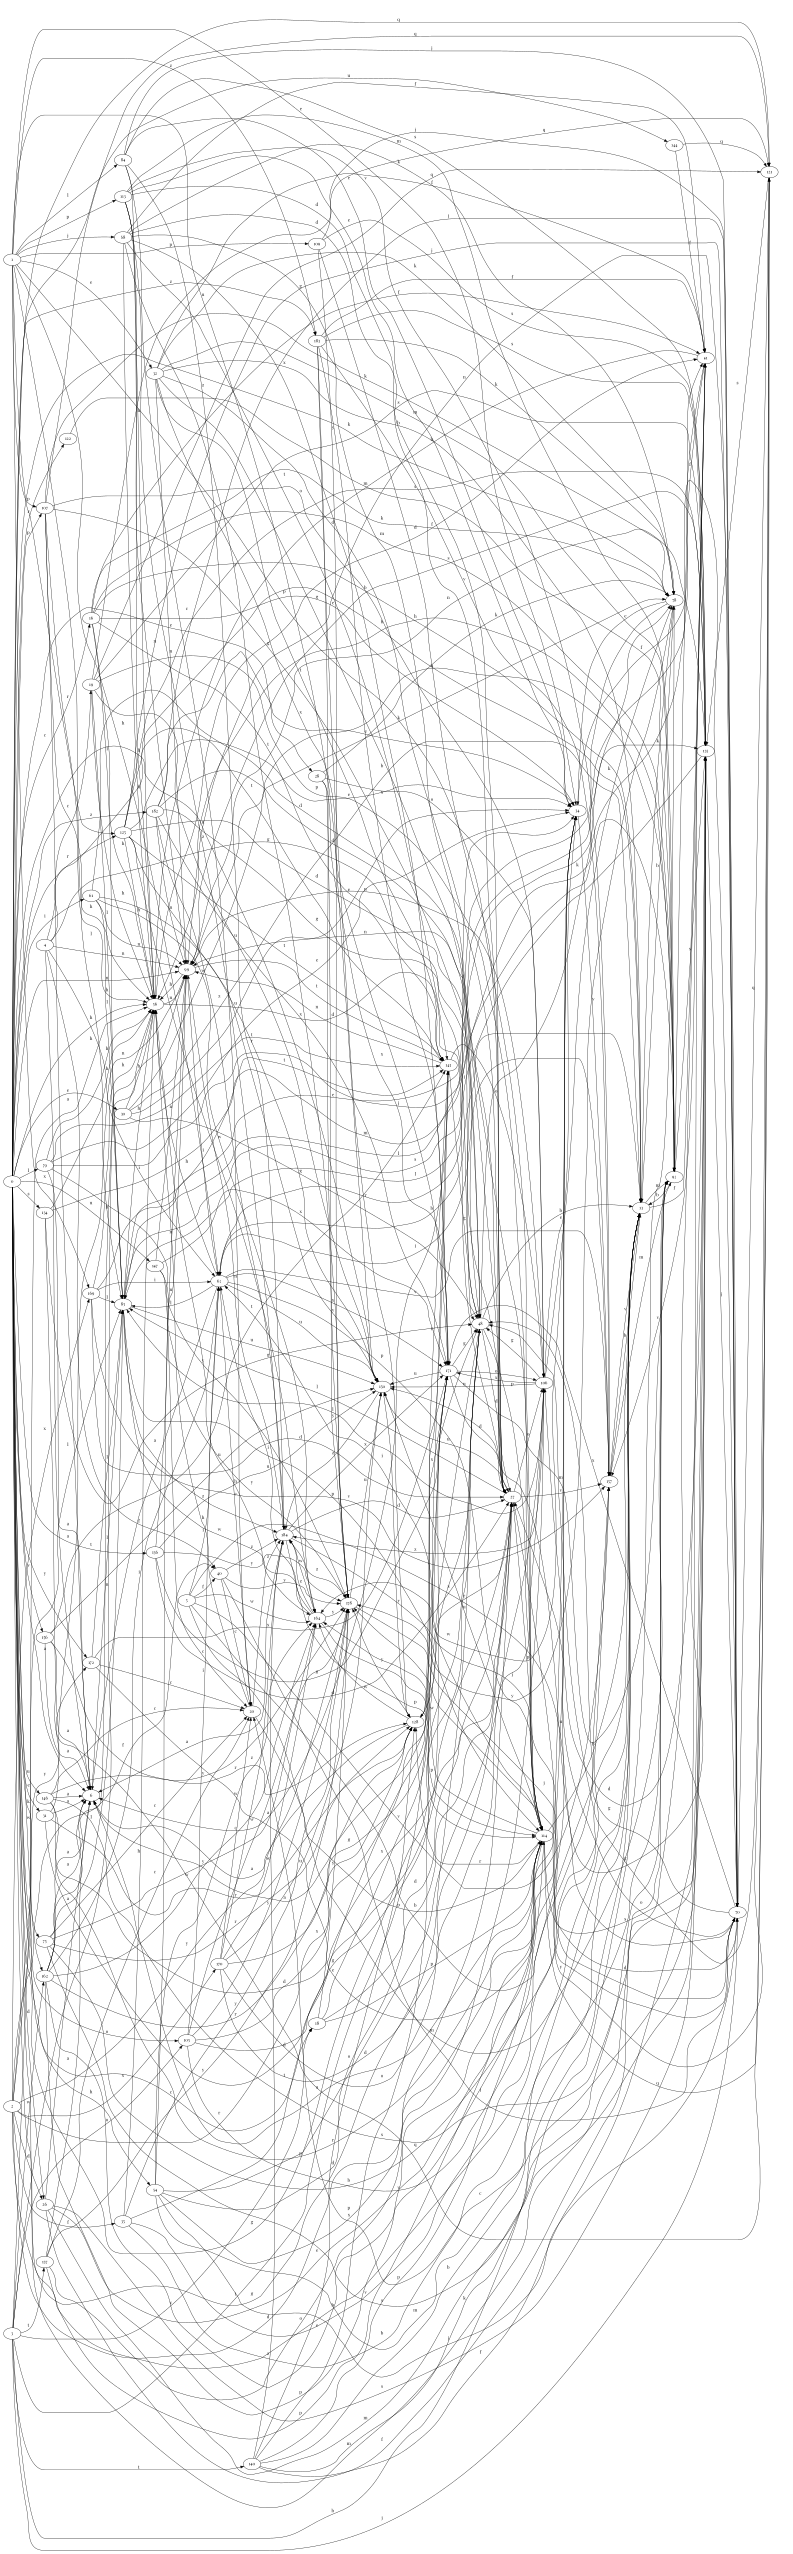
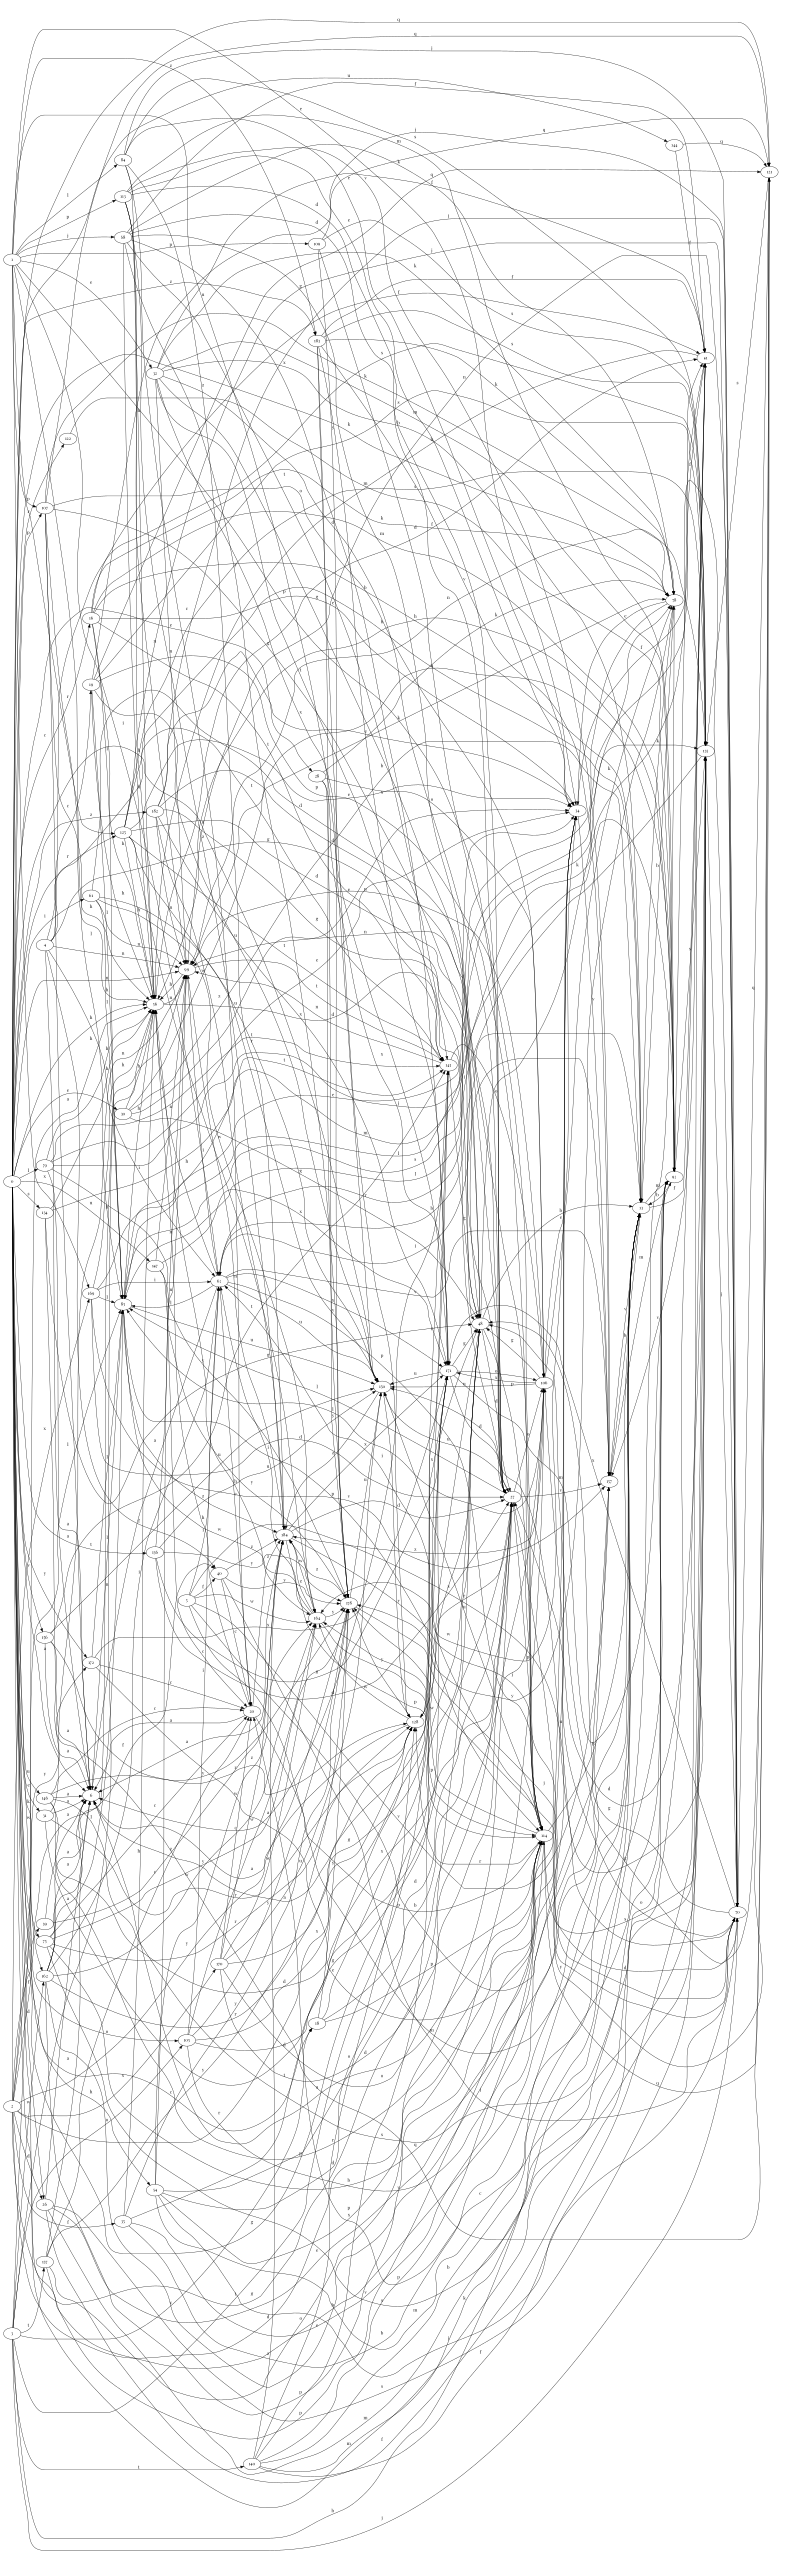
  strict digraph {
    fontname="Playfair Display"
    rankdir=LR
    node [fontname="Playfair Display"]
    edge [fontname="Playfair Display"]
    0
    6
    13
    16
    18
    26
    28
    30
    31
    48
    54
    56
    61
    75
    78
    79
    92
    99
    105
    107
    121
    122
    125
    134
    136
    144
    146
    147
    150
    156
    162
    172
    182
    183
    85
    157
    41
    34
    143
    114
    27
    178
    171
    135
    106
    128
    70
    164
    20
    62
    184
    1
    32
    68
    84
    109
    113
    169
    2
    35
+   39
    40
    170
    3
    137
    140
    4
    19
    5
    0 -> 6 [label=a]
    0 -> 13 [label=b]
    0 -> 16 [label=c]
    0 -> 18 [label=c]
    0 -> 26 [label=d]
    0 -> 28 [label=e]
    0 -> 30 [label=e]
    0 -> 31 [label=e]
    0 -> 48 [label=g]
    0 -> 54 [label=h]
    0 -> 56 [label=h]
    0 -> 61 [label=i]
    0 -> 75 [label=k]
    0 -> 78 [label=k]
    0 -> 79 [label=l]
    0 -> 92 [label=m]
    0 -> 99 [label=n]
    0 -> 105 [label=o]
    0 -> 107 [label=p]
    0 -> 121 [label=q]
    0 -> 122 [label=r]
    0 -> 125 [label=r]
    0 -> 134 [label=s]
    0 -> 136 [label=t]
    0 -> 144 [label=u]
    0 -> 146 [label=u]
    0 -> 147 [label=u]
    0 -> 150 [label=u]
    0 -> 156 [label=v]
    0 -> 162 [label=w]
    0 -> 172 [label=y]
    0 -> 182 [label=z]
    0 -> 183 [label=z]
    6 -> 85 [label=l]
    13 -> 78 [label=k]
    13 -> 92 [label=m]
    13 -> 157 [label=v]
    13 -> 41 [label=f]
    16 -> 13 [label=b]
    16 -> 56 [label=h]
    16 -> 78 [label=k]
    16 -> 92 [label=m]
    16 -> 85 [label=l]
    16 -> 41 [label=f]
    16 -> 34 [label=e]
    16 -> 143 [label=t]
    18 -> 114 [label=p]
    18 -> 27 [label=d]
    18 -> 178 [label=y]
    18 -> 171 [label=x]
    26 -> 6 [label=a]
    26 -> 92 [label=m]
    26 -> 41 [label=f]
    26 -> 34 [label=e]
    26 -> 135 [label=s]
    28 -> 78 [label=k]
    28 -> 178 [label=y]
    28 -> 171 [label=x]
    28 -> 106 [label=o]
    30 -> 13 [label=b]
    30 -> 48 [label=g]
    30 -> 56 [label=h]
    30 -> 78 [label=k]
    30 -> 34 [label=e]
    31 -> 6 [label=a]
    31 -> 99 [label=n]
    31 -> 27 [label=d]
    31 -> 128 [label=r]
    48 -> 6 [label=a]
    48 -> 13 [label=b]
    48 -> 78 [label=k]
    48 -> 114 [label=p]
    48 -> 27 [label=d]
    54 -> 92 [label=m]
    54 -> 99 [label=n]
    54 -> 114 [label=p]
    54 -> 27 [label=d]
    54 -> 106 [label=o]
    54 -> 70 [label=j]
    54 -> 164 [label=w]
    56 -> 99 [label=n]
    56 -> 41 [label=f]
    56 -> 27 [label=d]
    61 -> 99 [label=n]
    61 -> 150 [label=u]
    61 -> 85 [label=l]
    61 -> 27 [label=d]
    61 -> 164 [label=w]
    75 -> 6 [label=a]
    75 -> 13 [label=b]
    75 -> 178 [label=y]
    75 -> 135 [label=s]
    75 -> 128 [label=r]
    75 -> 20 [label=c]
    78 -> 13 [label=b]
    78 -> 85 [label=l]
    78 -> 34 [label=e]
    78 -> 178 [label=y]
    79 -> 6 [label=a]
    79 -> 56 [label=h]
    79 -> 34 [label=e]
    79 -> 143 [label=t]
    79 -> 178 [label=y]
    79 -> 70 [label=j]
    92 -> 13 [label=b]
    92 -> 56 [label=h]
    92 -> 99 [label=n]
    92 -> 41 [label=f]
    92 -> 135 [label=s]
    99 -> 56 [label=h]
    99 -> 143 [label=t]
-   99 -> 135 [label=s]
+   4 -> 135 [label=s]
    99 -> 62 [label=i]
    105 -> 48 [label=g]
    105 -> 157 [label=v]
    105 -> 178 [label=y]
    105 -> 171 [label=x]
    105 -> 164 [label=w]
    105 -> 62 [label=i]
    107 -> 6 [label=a]
    107 -> 48 [label=g]
    107 -> 56 [label=h]
    107 -> 78 [label=k]
    107 -> 121 [label=q]
    107 -> 85 [label=l]
    107 -> 106 [label=o]
    121 -> 48 [label=g]
    121 -> 178 [label=y]
    121 -> 135 [label=s]
    122 -> 92 [label=m]
    125 -> 13 [label=b]
    125 -> 56 [label=h]
    125 -> 150 [label=r]
    125 -> 34 [label=e]
    125 -> 143 [label=t]
    125 -> 27 [label=d]
    125 -> 135 [label=s]
    125 -> 70 [label=j]
    125 -> 164 [label=w]
    134 -> 6 [label=a]
    134 -> 48 [label=g]
    134 -> 56 [label=h]
    134 -> 92 [label=m]
    136 -> 48 [label=g]
    136 -> 99 [label=n]
    136 -> 150 [label=u]
    136 -> 27 [label=d]
    136 -> 178 [label=y]
    144 -> 121 [label=q]
    144 -> 41 [label=f]
    146 -> 6 [label=a]
    146 -> 114 [label=p]
    146 -> 27 [label=d]
    146 -> 178 [label=y]
    146 -> 135 [label=s]
    146 -> 20 [label=c]
    147 -> 99 [label=n]
    147 -> 178 [label=y]
    147 -> 171 [label=x]
    147 -> 20 [label=c]
    150 -> 128 [label=r]
    150 -> 184 [label=z]
    156 -> 6 [label=a]
    156 -> 121 [label=q]
    156 -> 150 [label=u]
    156 -> 143 [label=t]
    156 -> 128 [label=r]
    162 -> 6 [label=a]
    162 -> 56 [label=h]
    162 -> 85 [label=l]
    162 -> 34 [label=e]
    162 -> 114 [label=p]
    162 -> 128 [label=r]
    162 -> 164 [label=w]
    162 -> 62 [label=i]
    172 -> 85 [label=l]
    172 -> 34 [label=e]
    172 -> 171 [label=x]
    172 -> 20 [label=c]
    182 -> 48 [label=g]
    182 -> 99 [label=n]
    182 -> 34 [label=e]
    182 -> 27 [label=d]
    182 -> 171 [label=x]
    182 -> 70 [label=j]
    182 -> 184 [label=z]
    183 -> 78 [label=k]
    183 -> 157 [label=v]
    183 -> 41 [label=f]
    183 -> 178 [label=y]
    183 -> 171 [label=x]
    183 -> 135 [label=s]
    183 -> 128 [label=r]
    85 -> 56 [label=h]
    85 -> 150 [label=u]
    85 -> 143 [label=t]
    85 -> 114 [label=p]
    85 -> 135 [label=s]
    85 -> 164 [label=w]
    85 -> 184 [label=z]
    157 -> 13 [label=b]
    157 -> 92 [label=m]
    157 -> 62 [label=i]
    41 -> 56 [label=h]
    41 -> 85 [label=l]
    41 -> 157 [label=v]
    34 -> 157 [label=v]
    34 -> 41 [label=f]
    34 -> 164 [label=w]
    143 -> 6 [label=a]
    143 -> 48 [label=g]
    143 -> 99 [label=n]
    143 -> 106 [label=o]
    114 -> 6 [label=a]
    114 -> 13 [label=b]
    114 -> 99 [label=n]
    114 -> 121 [label=q]
    114 -> 150 [label=u]
    114 -> 135 [label=s]
    114 -> 128 [label=r]
    114 -> 164 [label=w]
    114 -> 62 [label=i]
    27 -> 150 [label=u]
    27 -> 85 [label=l]
    27 -> 157 [label=v]
    27 -> 114 [label=p]
    27 -> 106 [label=o]
    27 -> 128 [label=r]
    178 -> 150 [label=u]
    178 -> 70 [label=j]
    178 -> 184 [label=z]
    171 -> 48 [label=g]
    171 -> 92 [label=m]
    171 -> 150 [label=u]
    171 -> 27 [label=d]
    171 -> 106 [label=o]
    135 -> 99 [label=n]
    135 -> 27 [label=d]
    135 -> 70 [label=j]
    135 -> 20 [label=c]
    135 -> 62 [label=i]
    106 -> 48 [label=g]
    106 -> 78 [label=k]
    106 -> 99 [label=n]
    106 -> 150 [label=u]
    106 -> 85 [label=l]
    106 -> 34 [label=e]
    106 -> 171 [label=x]
    106 -> 184 [label=z]
    128 -> 6 [label=a]
    128 -> 143 [label=t]
    128 -> 178 [label=y]
    128 -> 171 [label=x]
    128 -> 164 [label=w]
    70 -> 48 [label=g]
    70 -> 99 [label=n]
    70 -> 121 [label=q]
    70 -> 150 [label=u]
    70 -> 27 [label=d]
    70 -> 171 [label=x]
    70 -> 106 [label=o]
    164 -> 56 [label=h]
    164 -> 114 [label=p]
    164 -> 178 [label=y]
    164 -> 62 [label=i]
    164 -> 184 [label=z]
+   20 -> 6 [label=a]
    20 -> 56 [label=h]
    20 -> 114 [label=p]
    20 -> 184 [label=z]
    62 -> 6 [label=a]
    62 -> 13 [label=b]
    62 -> 56 [label=h]
    62 -> 150 [label=u]
    62 -> 85 [label=l]
    62 -> 157 [label=v]
    62 -> 114 [label=p]
    62 -> 171 [label=x]
    62 -> 20 [label=c]
    184 -> 6 [label=a]
    184 -> 99 [label=n]
    184 -> 114 [label=p]
    184 -> 27 [label=d]
    184 -> 171 [label=x]
    184 -> 70 [label=j]
    184 -> 164 [label=w]
    1 -> 56 [label=h]
    1 -> 107 [label=p]
    1 -> 125 [label=r]
    1 -> 150 [label=u]
    1 -> 183 [label=z]
    1 -> 34 [label=e]
    1 -> 114 [label=p]
-   1 -> 62 [label=h]
+   1 -> 62 [label=i]
    1 -> 32 [label=e]
    1 -> 68 [label=j]
    1 -> 84 [label=l]
    1 -> 109 [label=p]
    1 -> 113 [label=p]
    1 -> 169 [label=x]
    32 -> 13 [label=b]
    32 -> 48 [label=g]
    32 -> 78 [label=k]
    32 -> 92 [label=m]
    32 -> 99 [label=n]
    32 -> 41 [label=f]
    32 -> 143 [label=t]
    32 -> 27 [label=d]
    32 -> 171 [label=x]
    68 -> 48 [label=g]
    68 -> 56 [label=h]
    68 -> 78 [label=k]
    68 -> 41 [label=f]
    68 -> 143 [label=t]
    68 -> 27 [label=d]
    68 -> 178 [label=y]
    68 -> 171 [label=x]
    84 -> 56 [label=h]
    84 -> 34 [label=e]
    84 -> 135 [label=s]
    84 -> 70 [label=j]
    84 -> 20 [label=c]
    84 -> 184 [label=z]
    109 -> 121 [label=q]
    109 -> 27 [label=d]
    109 -> 178 [label=y]
    109 -> 135 [label=s]
    113 -> 56 [label=h]
    113 -> 92 [label=m]
    113 -> 99 [label=n]
    113 -> 157 [label=v]
    113 -> 34 [label=e]
    113 -> 27 [label=d]
    113 -> 184 [label=z]
    169 -> 56 [label=h]
    169 -> 85 [label=l]
    169 -> 157 [label=v]
    169 -> 34 [label=e]
    169 -> 27 [label=d]
    169 -> 62 [label=i]
    2 -> 26 [label=d]
    2 -> 48 [label=g]
    2 -> 172 [label=y]
    2 -> 85 [label=l]
    2 -> 27 [label=d]
    2 -> 178 [label=y]
    2 -> 128 [label=r]
    2 -> 169 [label=x]
    2 -> 35 [label=f]
+   2 -> 39 [label=f]
    2 -> 40 [label=f]
    2 -> 170 [label=x]
    35 -> 13 [label=b]
    35 -> 56 [label=h]
    35 -> 157 [label=v]
    35 -> 143 [label=t]
    35 -> 178 [label=y]
+   39 -> 6 [label=a]
+   39 -> 184 [label=z]
    40 -> 178 [label=y]
    40 -> 70 [label=j]
    40 -> 20 [label=c]
    40 -> 184 [label=z]
    170 -> 48 [label=g]
    170 -> 150 [label=u]
    170 -> 27 [label=d]
    170 -> 106 [label=o]
    170 -> 164 [label=w]
    170 -> 20 [label=c]
    170 -> 184 [label=z]
    3 -> 13 [label=b]
    3 -> 18 [label=c]
    3 -> 56 [label=h]
    3 -> 99 [label=n]
    3 -> 105 [label=o]
    3 -> 162 [label=w]
    3 -> 143 [label=t]
    3 -> 70 [label=j]
    3 -> 137 [label=t]
    3 -> 140 [label=t]
    137 -> 6 [label=a]
    137 -> 114 [label=p]
    137 -> 178 [label=y]
    137 -> 106 [label=o]
    137 -> 20 [label=c]
    140 -> 13 [label=b]
    140 -> 78 [label=k]
    140 -> 41 [label=f]
    140 -> 114 [label=p]
    140 -> 171 [label=x]
    140 -> 128 [label=r]
    140 -> 184 [label=z]
    4 -> 6 [label=a]
    4 -> 48 [label=g]
    4 -> 99 [label=n]
    4 -> 143 [label=t]
    4 -> 62 [label=i]
    4 -> 40 [label=f]
    4 -> 19 [label=c]
    19 -> 56 [label=h]
    19 -> 121 [label=q]
    19 -> 150 [label=u]
    19 -> 85 [label=l]
    19 -> 114 [label=p]
    19 -> 135 [label=s]
    19 -> 70 [label=j]
    5 -> 13 [label=b]
    5 -> 92 [label=m]
    5 -> 157 [label=v]
    5 -> 135 [label=s]
    5 -> 164 [label=w]
    5 -> 62 [label=i]
    5 -> 40 [label=f]
  }
